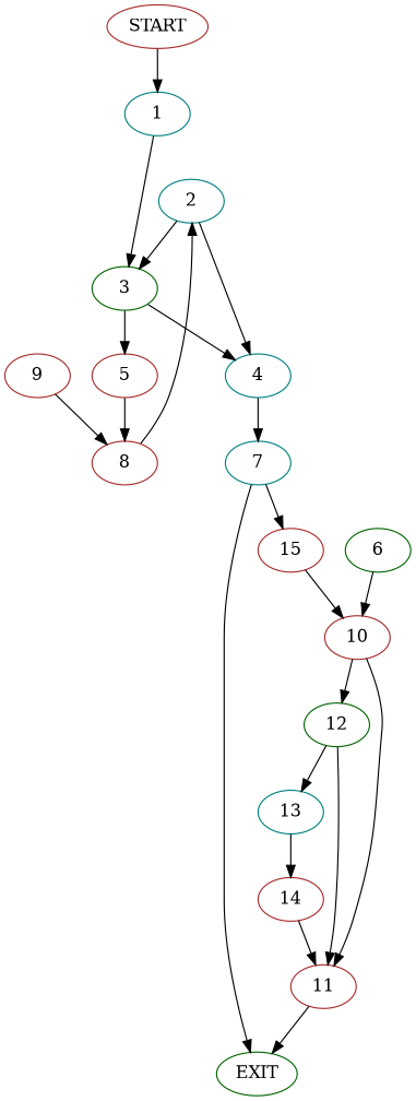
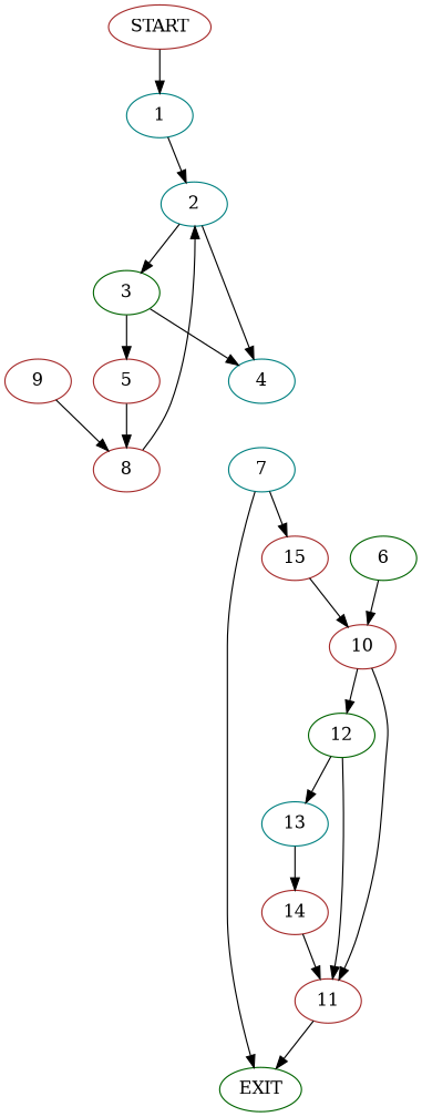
  digraph {
    node [color=brown]
    n1 [label=START]
    1 [color=teal]
    2 [color=teal]
    n4 [color=darkgreen label=EXIT]
    3 [color=darkgreen]
    4 [color=teal]
    5
    7 [color=teal]
    8
    6 [color=darkgreen]
    10
    15
    9
    11
    12 [color=darkgreen]
    13 [color=teal]
    14
    n1 -> 1
-   1 -> 3
+   1 -> 2
    2 -> 3
    2 -> 4
    3 -> 4
    3 -> 5
-   4 -> 7
    5 -> 8
    7 -> n4
    7 -> 15
    8 -> 2
    6 -> 10
    10 -> 11
    10 -> 12
    15 -> 10
    9 -> 8
    11 -> n4
    12 -> 11
    12 -> 13
    13 -> 14
    14 -> 11
  }
